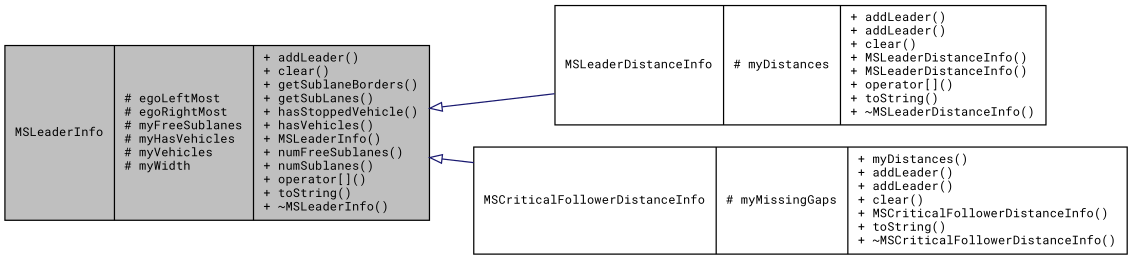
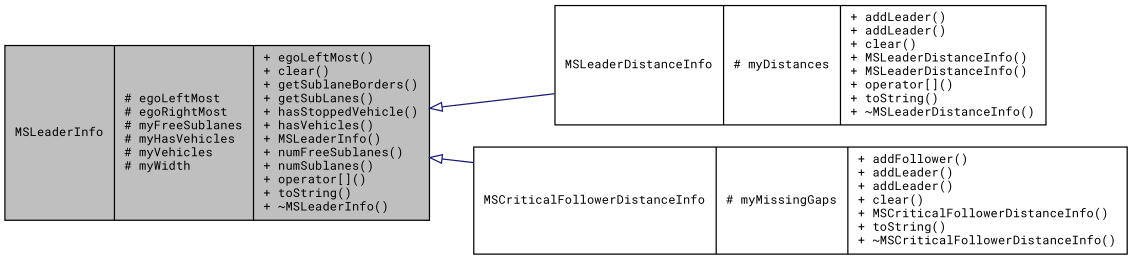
  digraph {
    fontname="Roboto Mono"
    rankdir=LR
    node [color=black fillcolor=white fontname="Roboto Mono" fontsize=10 shape=record style=filled]
    edge [arrowtail=onormal color=midnightblue dir=back fontname="Roboto Mono" fontsize=10 labelfontname=Helvetica labelfontsize=10 style=solid]
-   n1 [fillcolor=grey75 fontcolor=black height=0.2 label="{MSLeaderInfo\n|# egoLeftMost\l# egoRightMost\l# myFreeSublanes\l# myHasVehicles\l# myVehicles\l# myWidth\l|+ addLeader()\l+ clear()\l+ getSublaneBorders()\l+ getSubLanes()\l+ hasStoppedVehicle()\l+ hasVehicles()\l+ MSLeaderInfo()\l+ numFreeSublanes()\l+ numSublanes()\l+ operator[]()\l+ toString()\l+ ~MSLeaderInfo()\l}" width=0.4]
+   n1 [fillcolor=grey75 fontcolor=black height=0.2 label="{MSLeaderInfo\n|# egoLeftMost\l# egoRightMost\l# myFreeSublanes\l# myHasVehicles\l# myVehicles\l# myWidth\l|+ egoLeftMost()\l+ clear()\l+ getSublaneBorders()\l+ getSubLanes()\l+ hasStoppedVehicle()\l+ hasVehicles()\l+ MSLeaderInfo()\l+ numFreeSublanes()\l+ numSublanes()\l+ operator[]()\l+ toString()\l+ ~MSLeaderInfo()\l}" width=0.4]
    n2 [height=0.2 label="{MSLeaderDistanceInfo\n|# myDistances\l|+ addLeader()\l+ addLeader()\l+ clear()\l+ MSLeaderDistanceInfo()\l+ MSLeaderDistanceInfo()\l+ operator[]()\l+ toString()\l+ ~MSLeaderDistanceInfo()\l}" width=0.4]
-   n3 [height=0.2 label="{MSCriticalFollowerDistanceInfo\n|# myMissingGaps\l|+ myDistances()\l+ addLeader()\l+ addLeader()\l+ clear()\l+ MSCriticalFollowerDistanceInfo()\l+ toString()\l+ ~MSCriticalFollowerDistanceInfo()\l}" width=0.4]
+   n3 [height=0.2 label="{MSCriticalFollowerDistanceInfo\n|# myMissingGaps\l|+ addFollower()\l+ addLeader()\l+ addLeader()\l+ clear()\l+ MSCriticalFollowerDistanceInfo()\l+ toString()\l+ ~MSCriticalFollowerDistanceInfo()\l}" width=0.4]
    n1 -> n2
    n1 -> n3
  }
